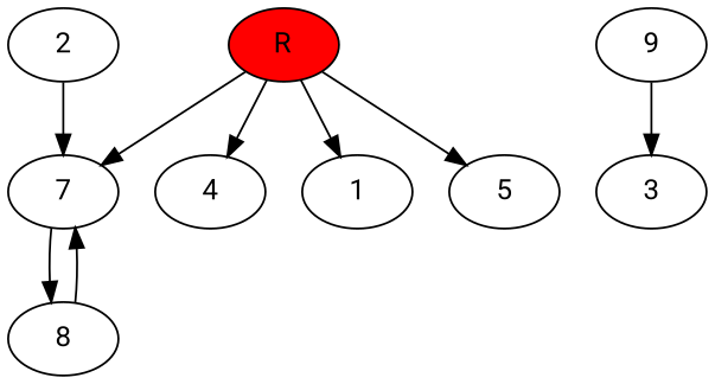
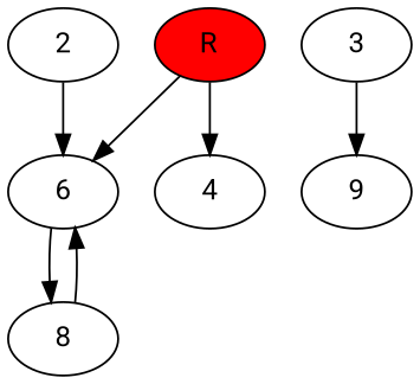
  digraph {
    fontname=Roboto
    node [fontname=Roboto]
    edge [fontname=Roboto]
    2
-   6 [label=7]
+   6
    8
    3
    9
    R [fillcolor="#ff0000" style=filled]
    4
-   1
-   5
    2 -> 6
    6 -> 8
    8 -> 6
-   9 -> 3
+   3 -> 9
    R -> 6
    R -> 4
-   R -> 1
-   R -> 5
  }
